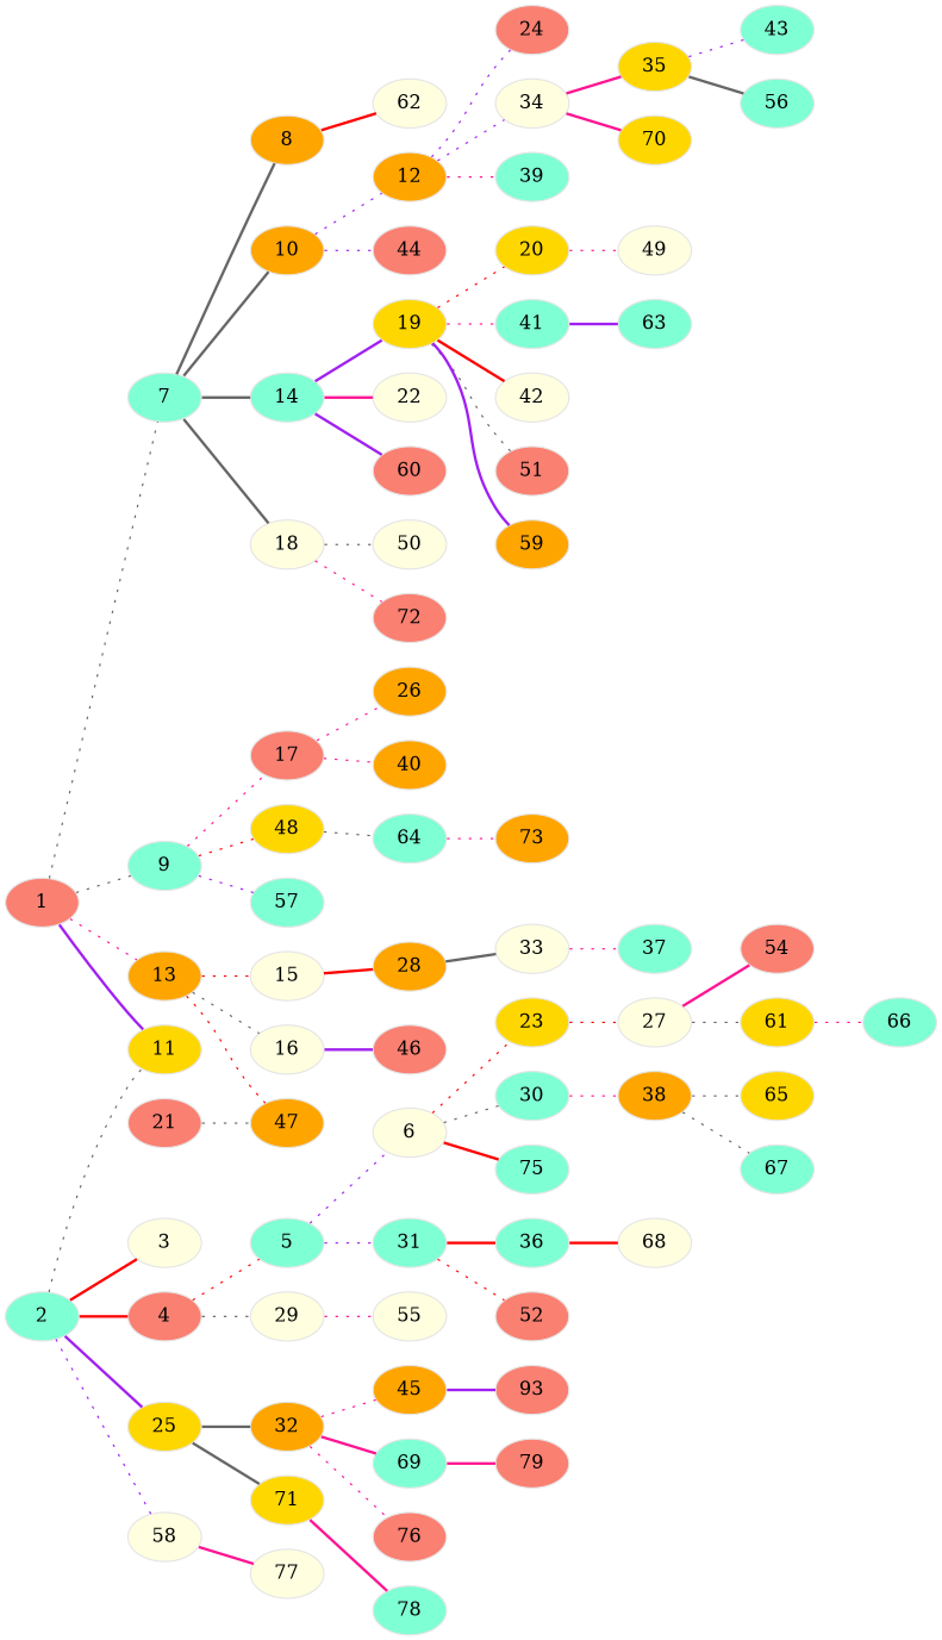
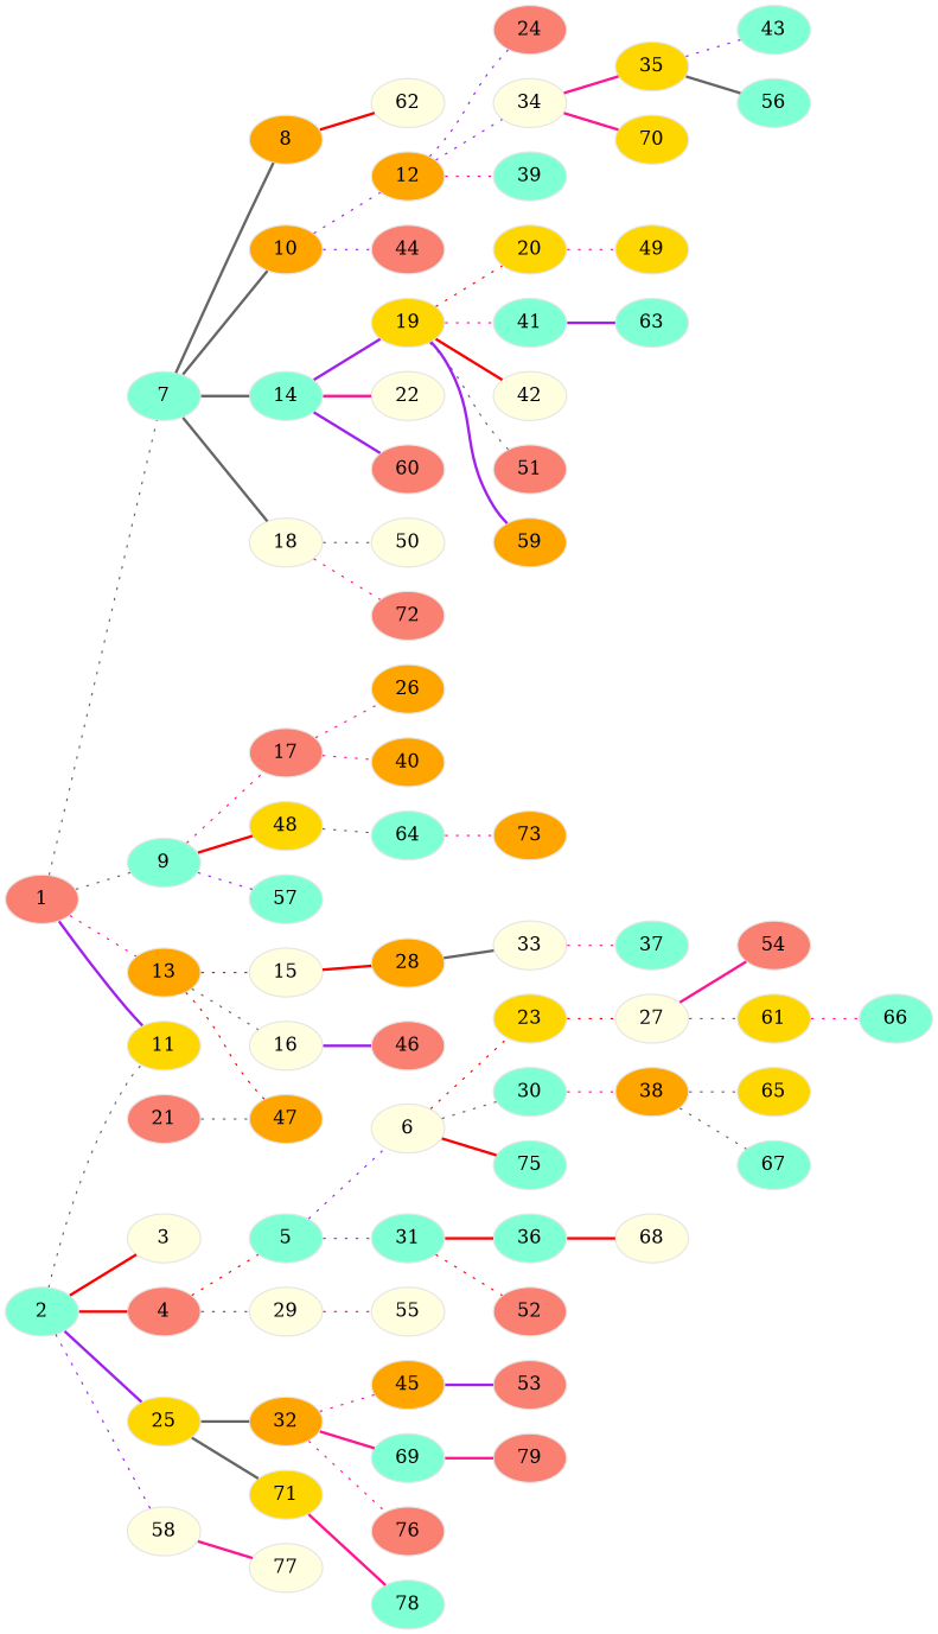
  graph {
    rankdir=LR
    node [color=gray90 fillcolor=aquamarine style=filled]
    edge [color=deeppink style=dotted]
    1 [fillcolor=salmon]
    7
    9
    13 [fillcolor=orange]
    11 [fillcolor=gold]
    3 [fillcolor=lightyellow]
    2
    4 [fillcolor=salmon]
    25 [fillcolor=gold]
    58 [fillcolor=lightyellow]
    8 [fillcolor=orange]
    10 [fillcolor=orange]
    14
    18 [fillcolor=lightyellow]
    17 [fillcolor=salmon]
    48 [fillcolor=gold]
    57
    15 [fillcolor=lightyellow]
    16 [fillcolor=lightyellow]
    47 [fillcolor=orange]
    5
    29 [fillcolor=lightyellow]
    32 [fillcolor=orange]
    71 [fillcolor=gold]
    77 [fillcolor=lightyellow]
    6 [fillcolor=lightyellow]
    31
    55 [fillcolor=lightyellow]
    23 [fillcolor=gold]
    30
    75
    36
    52 [fillcolor=salmon]
    27 [fillcolor=lightyellow]
    38 [fillcolor=orange]
    62 [fillcolor=lightyellow]
    12 [fillcolor=orange]
    44 [fillcolor=salmon]
    19 [fillcolor=gold]
    22 [fillcolor=lightyellow]
    60 [fillcolor=salmon]
    50 [fillcolor=lightyellow]
    72 [fillcolor=salmon]
    26 [fillcolor=orange]
    40 [fillcolor=orange]
    64
    24 [fillcolor=salmon]
    34 [fillcolor=lightyellow]
    39
    35 [fillcolor=gold]
    70 [fillcolor=gold]
    28 [fillcolor=orange]
    46 [fillcolor=salmon]
    21 [fillcolor=salmon]
    20 [fillcolor=gold]
    41
    42 [fillcolor=lightyellow]
    51 [fillcolor=salmon]
    59 [fillcolor=orange]
    33 [fillcolor=lightyellow]
-   49 [fillcolor=lightyellow]
+   49 [fillcolor=gold]
    63
    54 [fillcolor=salmon]
    61 [fillcolor=gold]
    45 [fillcolor=orange]
    69
    76 [fillcolor=salmon]
    78
    66
    37
    65 [fillcolor=gold]
    67
    68 [fillcolor=lightyellow]
-   53 [fillcolor=salmon label=93]
+   53 [fillcolor=salmon]
    79 [fillcolor=salmon]
    43
    56
    73 [fillcolor=orange]
    1 -- 7 [color=gray40]
    1 -- 9 [color=gray40]
    1 -- 13
    1 -- 11 [color=purple style=bold]
    7 -- 8 [color=gray40 style=bold]
    7 -- 10 [color=gray40 style=bold]
    7 -- 14 [color=gray40 style=bold]
    7 -- 18 [color=gray40 style=bold]
    9 -- 17
-   9 -- 48 [color=red]
+   9 -- 48 [color=red style=bold]
    9 -- 57 [color=purple]
    13 -- 15 [color=red]
    13 -- 16 [color=gray40]
    13 -- 47 [color=red]
    2 -- 11 [color=gray40]
    2 -- 3 [color=red style=bold]
    2 -- 4 [color=red style=bold]
    2 -- 25 [color=purple style=bold]
    2 -- 58 [color=purple]
    4 -- 5 [color=red]
    4 -- 29 [color=gray40]
    25 -- 32 [color=gray40 style=bold]
    25 -- 71 [color=gray40 style=bold]
    58 -- 77 [style=bold]
    8 -- 62 [color=red style=bold]
    10 -- 12 [color=purple]
    10 -- 44 [color=purple]
    14 -- 19 [color=purple style=bold]
    14 -- 22 [style=bold]
    14 -- 60 [color=purple style=bold]
    18 -- 50 [color=gray40]
    18 -- 72
    17 -- 26
    17 -- 40
    48 -- 64 [color=gray40]
    15 -- 28 [color=red style=bold]
    16 -- 46 [color=purple style=bold]
    5 -- 6 [color=purple]
    5 -- 31 [color=purple]
    29 -- 55
    32 -- 45
    32 -- 69 [style=bold]
    32 -- 76
    71 -- 78 [style=bold]
    6 -- 23 [color=red]
    6 -- 30 [color=gray40]
    6 -- 75 [color=red style=bold]
    31 -- 36 [color=red style=bold]
    31 -- 52 [color=red]
    23 -- 27 [color=red]
    30 -- 38
    36 -- 68 [color=red style=bold]
    27 -- 54 [style=bold]
    27 -- 61 [color=gray40]
    38 -- 65 [color=gray40]
    38 -- 67 [color=gray40]
    12 -- 24 [color=purple]
    12 -- 34 [color=purple]
    12 -- 39
    19 -- 20 [color=red]
    19 -- 41
    19 -- 42 [color=red style=bold]
    19 -- 51 [color=gray40]
    19 -- 59 [color=purple style=bold]
    64 -- 73
    34 -- 35 [style=bold]
    34 -- 70 [style=bold]
    35 -- 43 [color=purple]
    35 -- 56 [color=gray40 style=bold]
    28 -- 33 [color=gray40 style=bold]
    21 -- 47 [color=gray40]
    20 -- 49
    41 -- 63 [color=purple style=bold]
    33 -- 37
    61 -- 66
    45 -- 53 [color=purple style=bold]
    69 -- 79 [style=bold]
  }
